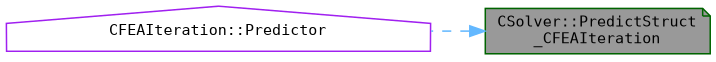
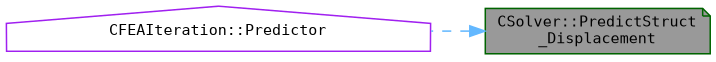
  digraph {
    rankdir=RL
    fontname="DejaVu Sans Mono"
    node [fontname="DejaVu Sans Mono" fontsize=10 style=filled]
-   n1 [color=darkgreen fillcolor=grey60 fontcolor=black height=0.2 label="CSolver::PredictStruct\l_CFEAIteration" shape=note width=0.4]
+   n1 [color=darkgreen fillcolor=grey60 fontcolor=black height=0.2 label="CSolver::PredictStruct\l_Displacement" shape=note width=0.4]
    n2 [color=purple fillcolor=white height=0.2 label="CFEAIteration::Predictor" shape=house width=0.4]
    n1 -> n2 [color=steelblue1 dir=back fontname="DejaVu Sans Mono" fontsize=10 labelfontname=Helvetica labelfontsize=10 style=dashed]
  }
